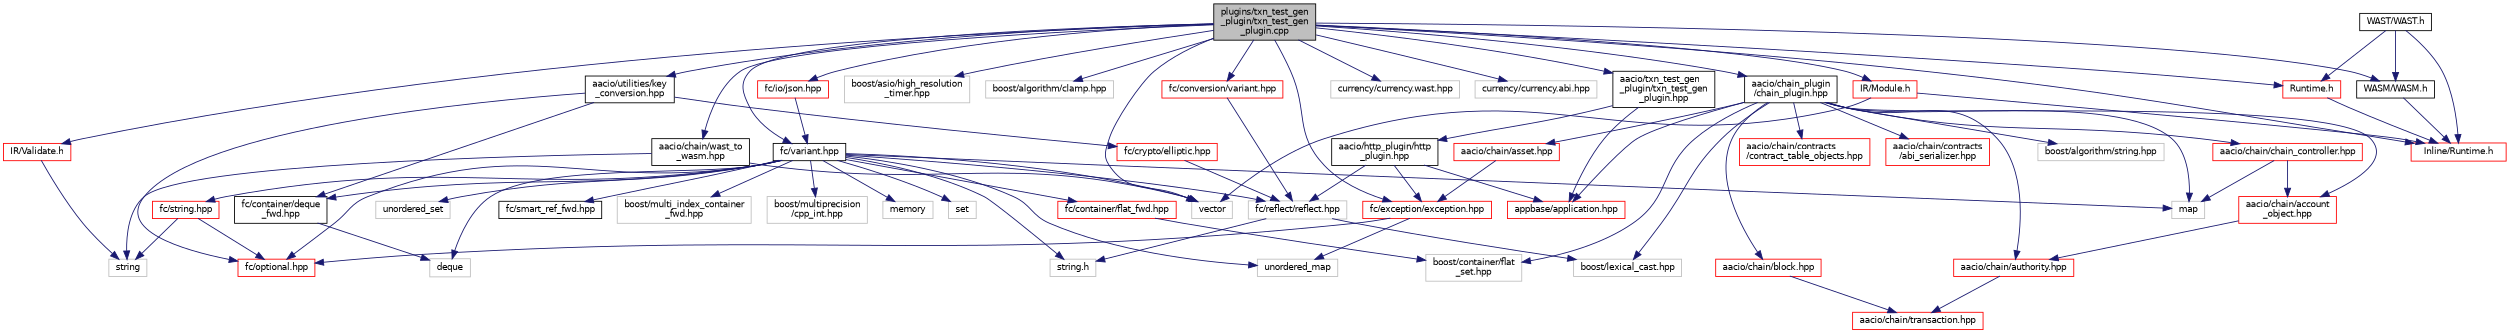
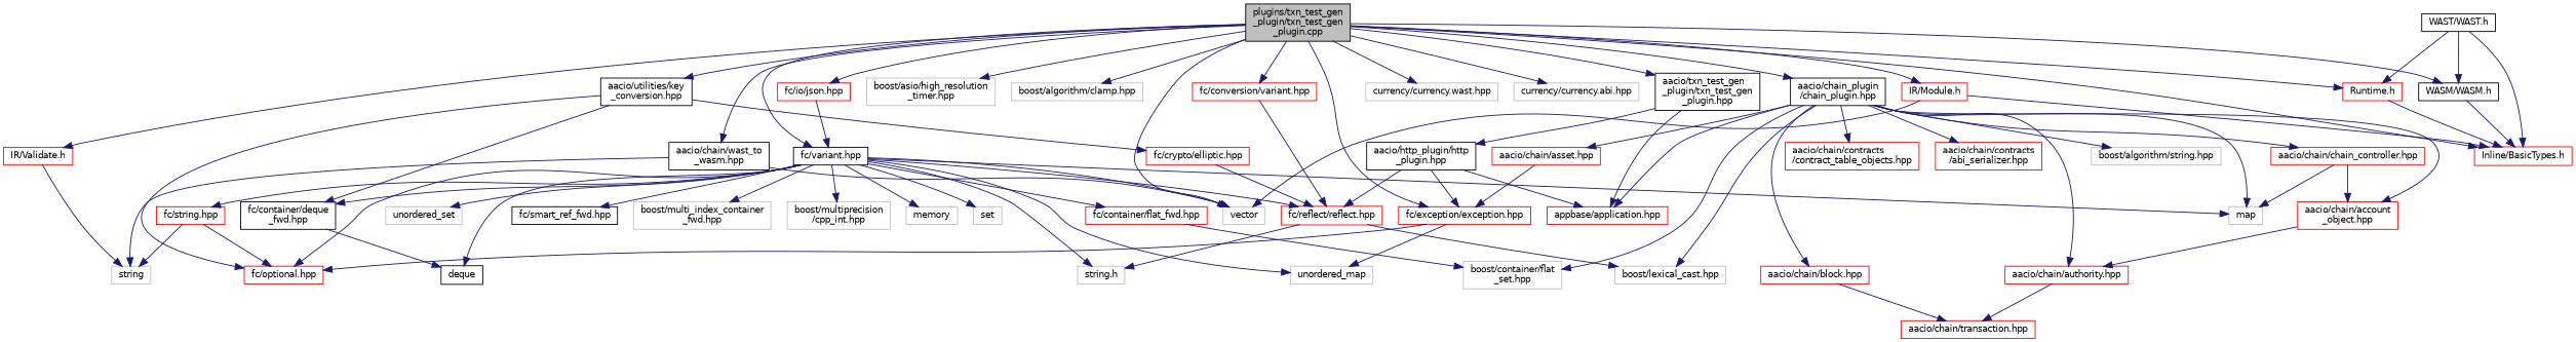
  digraph {
    node [color=red fillcolor=white fontname=Helvetica fontsize=10 shape=record style=filled]
    edge [color=midnightblue fontname=Helvetica fontsize=10 labelfontname=Helvetica labelfontsize=10 style=solid]
    n1 [color=black fillcolor=grey75 fontcolor=black height=0.2 label="plugins/txn_test_gen\l_plugin/txn_test_gen\l_plugin.cpp" width=0.4]
    n2 [color=black height=0.2 label="aacio/txn_test_gen\l_plugin/txn_test_gen\l_plugin.hpp" width=0.4]
    n3 [height=0.2 label="fc/exception/exception.hpp" width=0.4]
    n4 [color=black height=0.2 label="aacio/chain_plugin\l/chain_plugin.hpp" width=0.4]
    n5 [color=black height=0.2 label="aacio/chain/wast_to\l_wasm.hpp" width=0.4]
    n6 [color=black height=0.2 label="aacio/utilities/key\l_conversion.hpp" width=0.4]
    n7 [color=black height=0.2 label="fc/variant.hpp" width=0.4]
    n8 [height=0.2 label="fc/io/json.hpp" width=0.4]
    n9 [height=0.2 label="fc/conversion/variant.hpp" width=0.4]
    n10 [color=grey75 height=0.2 label="boost/asio/high_resolution\l_timer.hpp" width=0.4]
    n11 [color=grey75 height=0.2 label="boost/algorithm/clamp.hpp" width=0.4]
-   n12 [height=0.2 label="Inline/Runtime.h" width=0.4]
+   n12 [height=0.2 label="Inline/BasicTypes.h" width=0.4]
    n13 [height=0.2 label="IR/Module.h" width=0.4]
    n14 [height=0.2 label="IR/Validate.h" width=0.4]
    n15 [height=0.2 label="Runtime.h" width=0.4]
    n16 [color=black height=0.2 label="WASM/WASM.h" width=0.4]
    n17 [color=grey75 height=0.2 label="currency/currency.wast.hpp" width=0.4]
    n18 [color=grey75 height=0.2 label="currency/currency.abi.hpp" width=0.4]
    n19 [color=grey75 height=0.2 label=vector width=0.4]
    n20 [height=0.2 label="appbase/application.hpp" width=0.4]
    n21 [color=black height=0.2 label="aacio/http_plugin/http\l_plugin.hpp" width=0.4]
    n22 [height=0.2 label="fc/optional.hpp" width=0.4]
    n23 [color=grey75 height=0.2 label=unordered_map width=0.4]
    n24 [color=grey75 height=0.2 label="boost/lexical_cast.hpp" width=0.4]
    n25 [height=0.2 label="aacio/chain/asset.hpp" width=0.4]
    n26 [height=0.2 label="aacio/chain/authority.hpp" width=0.4]
    n27 [height=0.2 label="aacio/chain/account\l_object.hpp" width=0.4]
    n28 [height=0.2 label="aacio/chain/block.hpp" width=0.4]
    n29 [height=0.2 label="aacio/chain/chain_controller.hpp" width=0.4]
    n30 [height=0.2 label="aacio/chain/contracts\l/contract_table_objects.hpp" width=0.4]
    n31 [height=0.2 label="aacio/chain/contracts\l/abi_serializer.hpp" width=0.4]
    n32 [color=grey75 height=0.2 label="boost/container/flat\l_set.hpp" width=0.4]
    n33 [color=grey75 height=0.2 label="boost/algorithm/string.hpp" width=0.4]
    n34 [color=grey75 height=0.2 label=map width=0.4]
    n35 [color=grey75 height=0.2 label=string width=0.4]
    n36 [height=0.2 label="fc/crypto/elliptic.hpp" width=0.4]
    n37 [color=black height=0.2 label="fc/container/deque\l_fwd.hpp" width=0.4]
-   n38 [color=grey75 height=0.2 label="fc/reflect/reflect.hpp" width=0.4]
+   n38 [height=0.2 label="fc/reflect/reflect.hpp" width=0.4]
    n39 [color=grey75 height=0.2 label="string.h" width=0.4]
-   n40 [color=grey75 height=0.2 label=deque width=0.4]
+   n40 [color=black height=0.2 label=deque width=0.4]
    n41 [color=grey75 height=0.2 label=memory width=0.4]
    n42 [color=grey75 height=0.2 label=set width=0.4]
    n43 [color=grey75 height=0.2 label=unordered_set width=0.4]
    n44 [height=0.2 label="fc/string.hpp" width=0.4]
    n45 [height=0.2 label="fc/container/flat_fwd.hpp" width=0.4]
    n46 [color=black height=0.2 label="fc/smart_ref_fwd.hpp" width=0.4]
    n47 [color=grey75 height=0.2 label="boost/multi_index_container\l_fwd.hpp" width=0.4]
    n48 [color=grey75 height=0.2 label="boost/multiprecision\l/cpp_int.hpp" width=0.4]
    n49 [color=black height=0.2 label="WAST/WAST.h" width=0.4]
    n50 [height=0.2 label="aacio/chain/transaction.hpp" width=0.4]
    n1 -> n2
    n1 -> n3
    n1 -> n4
    n1 -> n5
    n1 -> n6
    n1 -> n7
    n1 -> n8
    n1 -> n9
    n1 -> n10
    n1 -> n11
    n1 -> n12
    n1 -> n13
    n1 -> n14
    n1 -> n15
    n1 -> n16
    n1 -> n17
    n1 -> n18
    n1 -> n19
    n2 -> n20
    n2 -> n21
    n3 -> n22
    n3 -> n23
    n4 -> n20
    n4 -> n24
    n4 -> n25
    n4 -> n26
    n4 -> n27
    n4 -> n28
    n4 -> n29
    n4 -> n30
    n4 -> n31
    n4 -> n32
    n4 -> n33
    n4 -> n34
    n5 -> n19
    n5 -> n35
    n6 -> n22
    n6 -> n36
    n6 -> n37
    n7 -> n19
    n7 -> n22
    n7 -> n23
    n7 -> n34
    n7 -> n37
    n7 -> n38
    n7 -> n39
    n7 -> n40
    n7 -> n41
    n7 -> n42
    n7 -> n43
    n7 -> n44
    n7 -> n45
    n7 -> n46
    n7 -> n47
    n7 -> n48
    n8 -> n7
    n9 -> n38
    n13 -> n12
    n13 -> n19
    n14 -> n35
    n15 -> n12
    n16 -> n12
    n21 -> n3
    n21 -> n20
    n21 -> n38
    n25 -> n3
    n26 -> n50
    n27 -> n26
    n28 -> n50
    n29 -> n27
    n29 -> n34
    n36 -> n38
    n37 -> n40
    n38 -> n24
    n38 -> n39
    n44 -> n22
    n44 -> n35
    n45 -> n32
    n49 -> n12
    n49 -> n15
    n49 -> n16
  }
